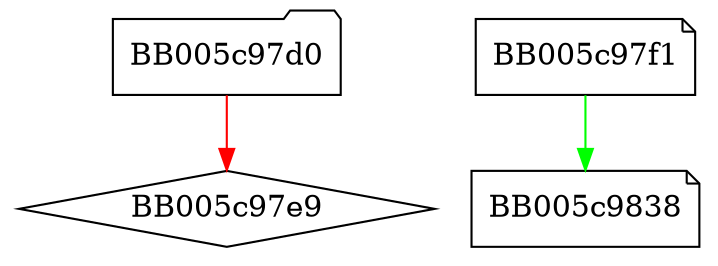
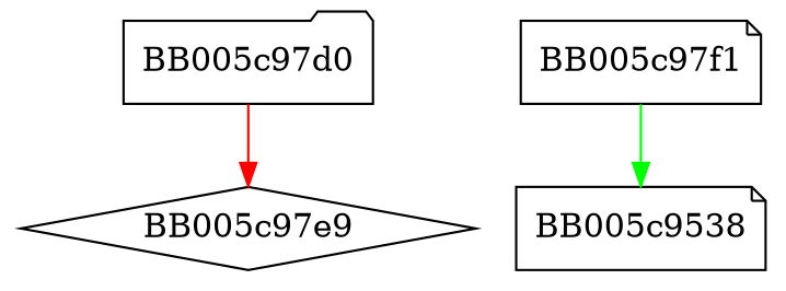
  digraph {
    splines=ortho
    node [shape=note]
    BB005c97d0 [shape=folder]
    BB005c97e9 [shape=diamond]
    BB005c97f1
-   BB005c9838
+   BB005c9838 [label=BB005c9538]
    BB005c97d0 -> BB005c97e9 [color=red]
    BB005c97f1 -> BB005c9838 [color=green]
  }
